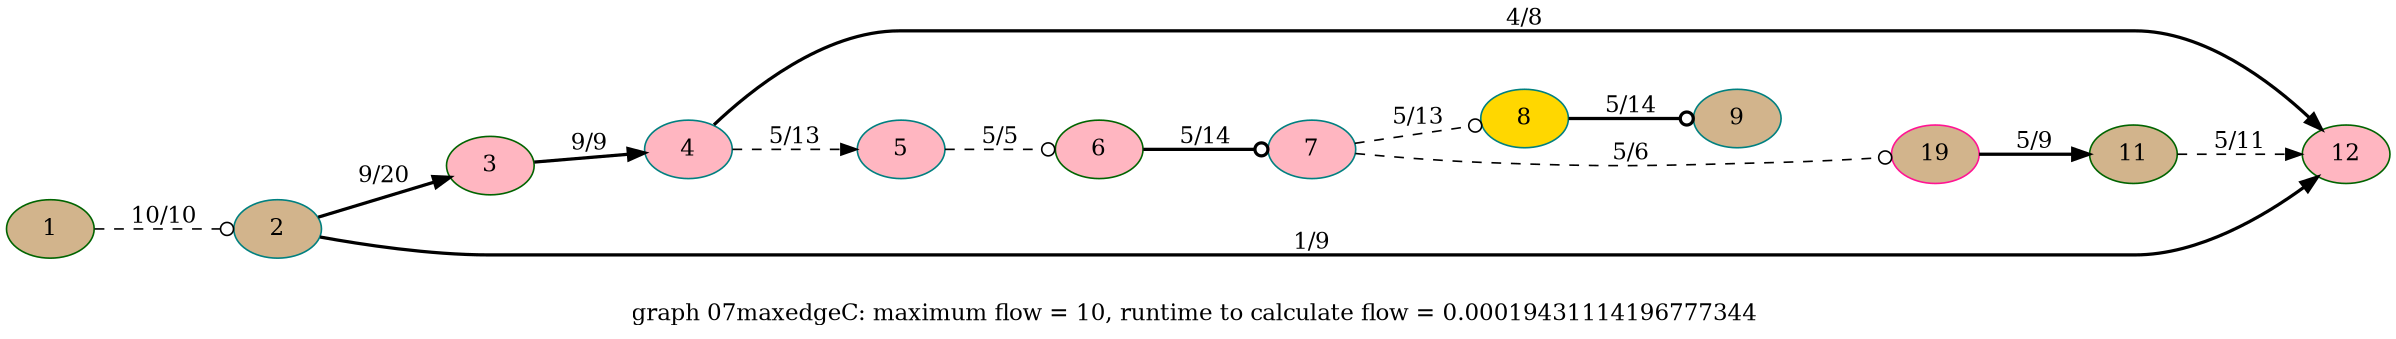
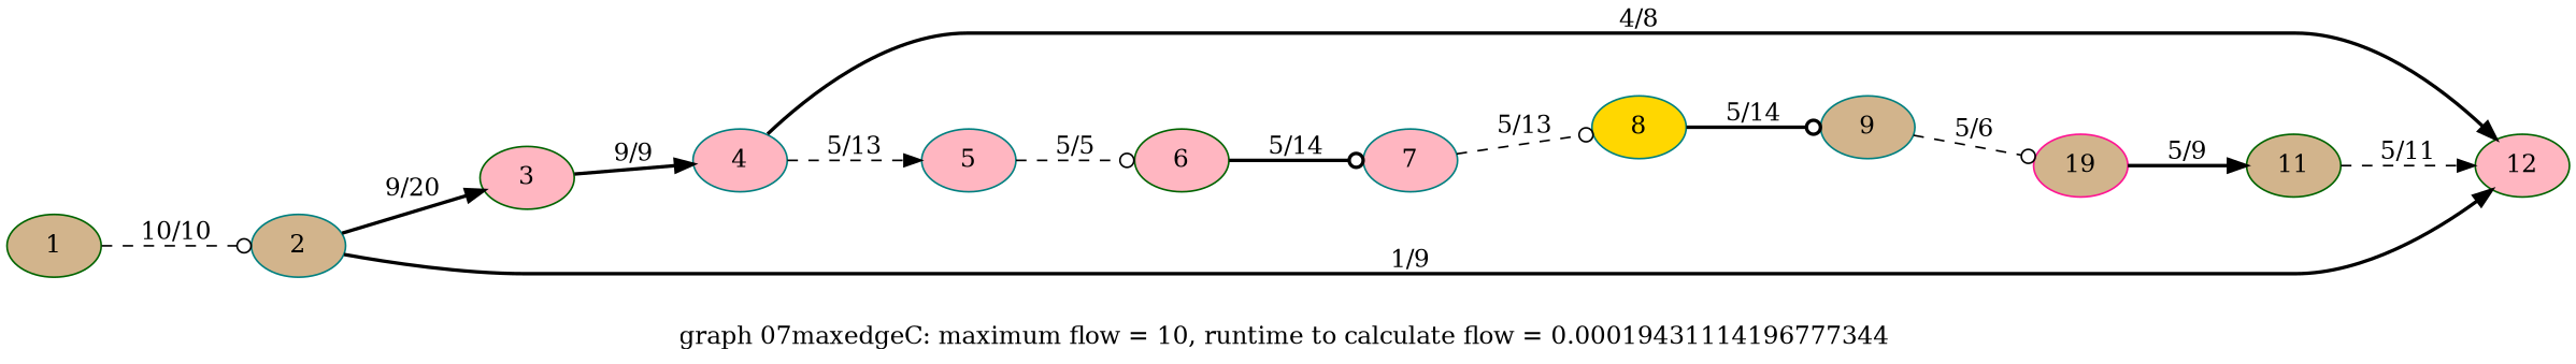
  digraph {
    label="graph 07maxedgeC: maximum flow = 10, runtime to calculate flow = 0.00019431114196777344 "
    rankdir=LR
    node [color=teal fillcolor=lightpink style=filled]
    edge [arrowhead=normal style=bold]
    1 [color=darkgreen fillcolor=tan]
    2 [fillcolor=tan]
    3 [color=darkgreen]
    12 [color=darkgreen]
    4
    5
    6 [color=darkgreen]
    7
    8 [fillcolor=gold]
    9 [fillcolor=tan]
    n11 [color=deeppink fillcolor=tan label=19]
    11 [color=darkgreen fillcolor=tan]
    1 -> 2 [arrowhead=odot label=" 10/10 " style=dashed]
    2 -> 3 [label=" 9/20 "]
    2 -> 12 [label=" 1/9 "]
    3 -> 4 [label=" 9/9 "]
    4 -> 12 [label=" 4/8 "]
    4 -> 5 [label=" 5/13 " style=dashed]
    5 -> 6 [arrowhead=odot label=" 5/5 " style=dashed]
    6 -> 7 [arrowhead=odot label=" 5/14 "]
    7 -> 8 [arrowhead=odot label=" 5/13 " style=dashed]
    8 -> 9 [arrowhead=odot label=" 5/14 "]
-   7 -> n11 [arrowhead=odot label=" 5/6 " style=dashed]
+   9 -> n11 [arrowhead=odot label=" 5/6 " style=dashed]
    n11 -> 11 [label=" 5/9 "]
    11 -> 12 [label=" 5/11 " style=dashed]
  }
